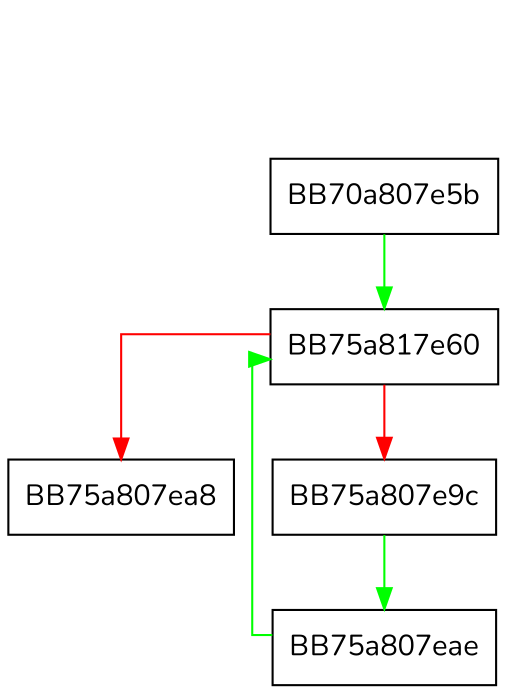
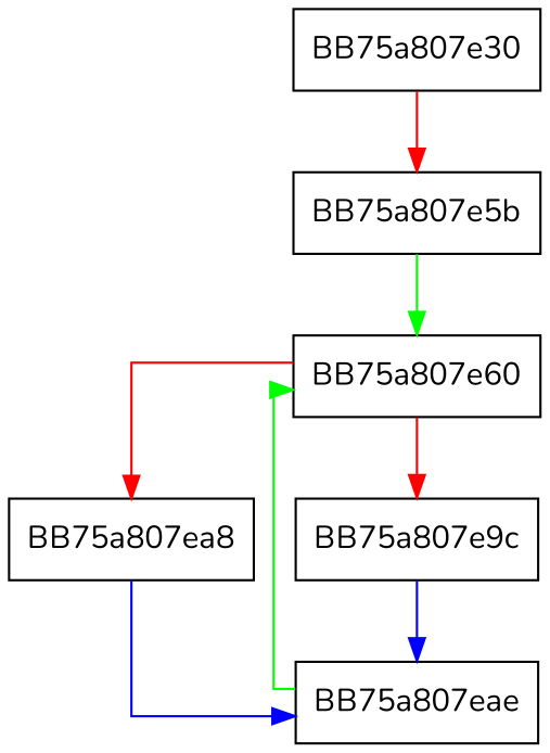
  digraph {
    fontname=Nunito
    splines=ortho
    node [fontname=Nunito shape=box]
    edge [color=red fontname=Nunito]
-   BB75a807e5b [label=BB70a807e5b]
-   BB75a807e60 [label=BB75a817e60]
+   BB75a807e30
+   BB75a807e5b
+   BB75a807e60
    BB75a807ea8
    BB75a807e9c
    BB75a807eae
+   BB75a807e30 -> BB75a807e5b
    BB75a807e5b -> BB75a807e60 [color=green]
    BB75a807e60 -> BB75a807ea8
    BB75a807e60 -> BB75a807e9c
-   BB75a807e9c -> BB75a807eae [color=green]
+   BB75a807ea8 -> BB75a807eae [color=blue]
+   BB75a807e9c -> BB75a807eae [color=blue]
    BB75a807eae -> BB75a807e60 [color=green]
  }
